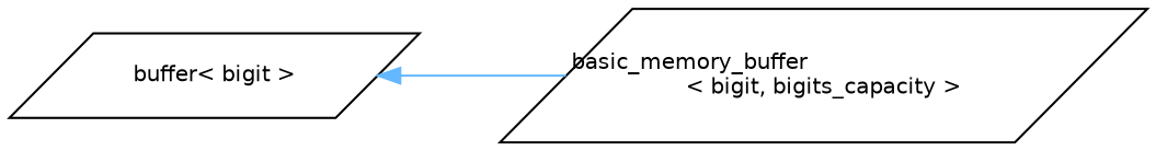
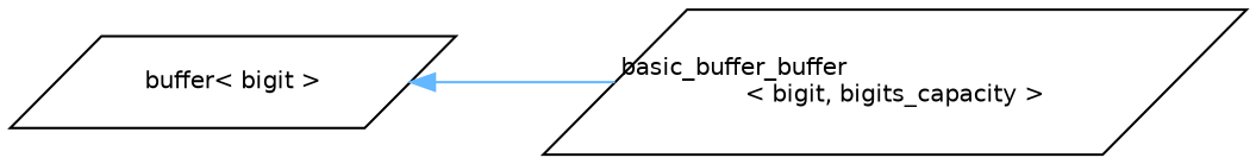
  digraph {
    rankdir=LR
    node [color=black fillcolor=white fontname=Helvetica fontsize=10 shape=parallelogram style=filled]
    n1 [height=0.2 label="buffer\< bigit \>" width=0.4]
-   n2 [height=0.2 label="basic_memory_buffer\l\< bigit, bigits_capacity \>" width=0.4]
+   n2 [height=0.2 label="basic_buffer_buffer\l\< bigit, bigits_capacity \>" width=0.4]
    n1 -> n2 [color=steelblue1 dir=back fontname=Helvetica fontsize=10 labelfontname=Helvetica labelfontsize=10 style=solid]
  }
